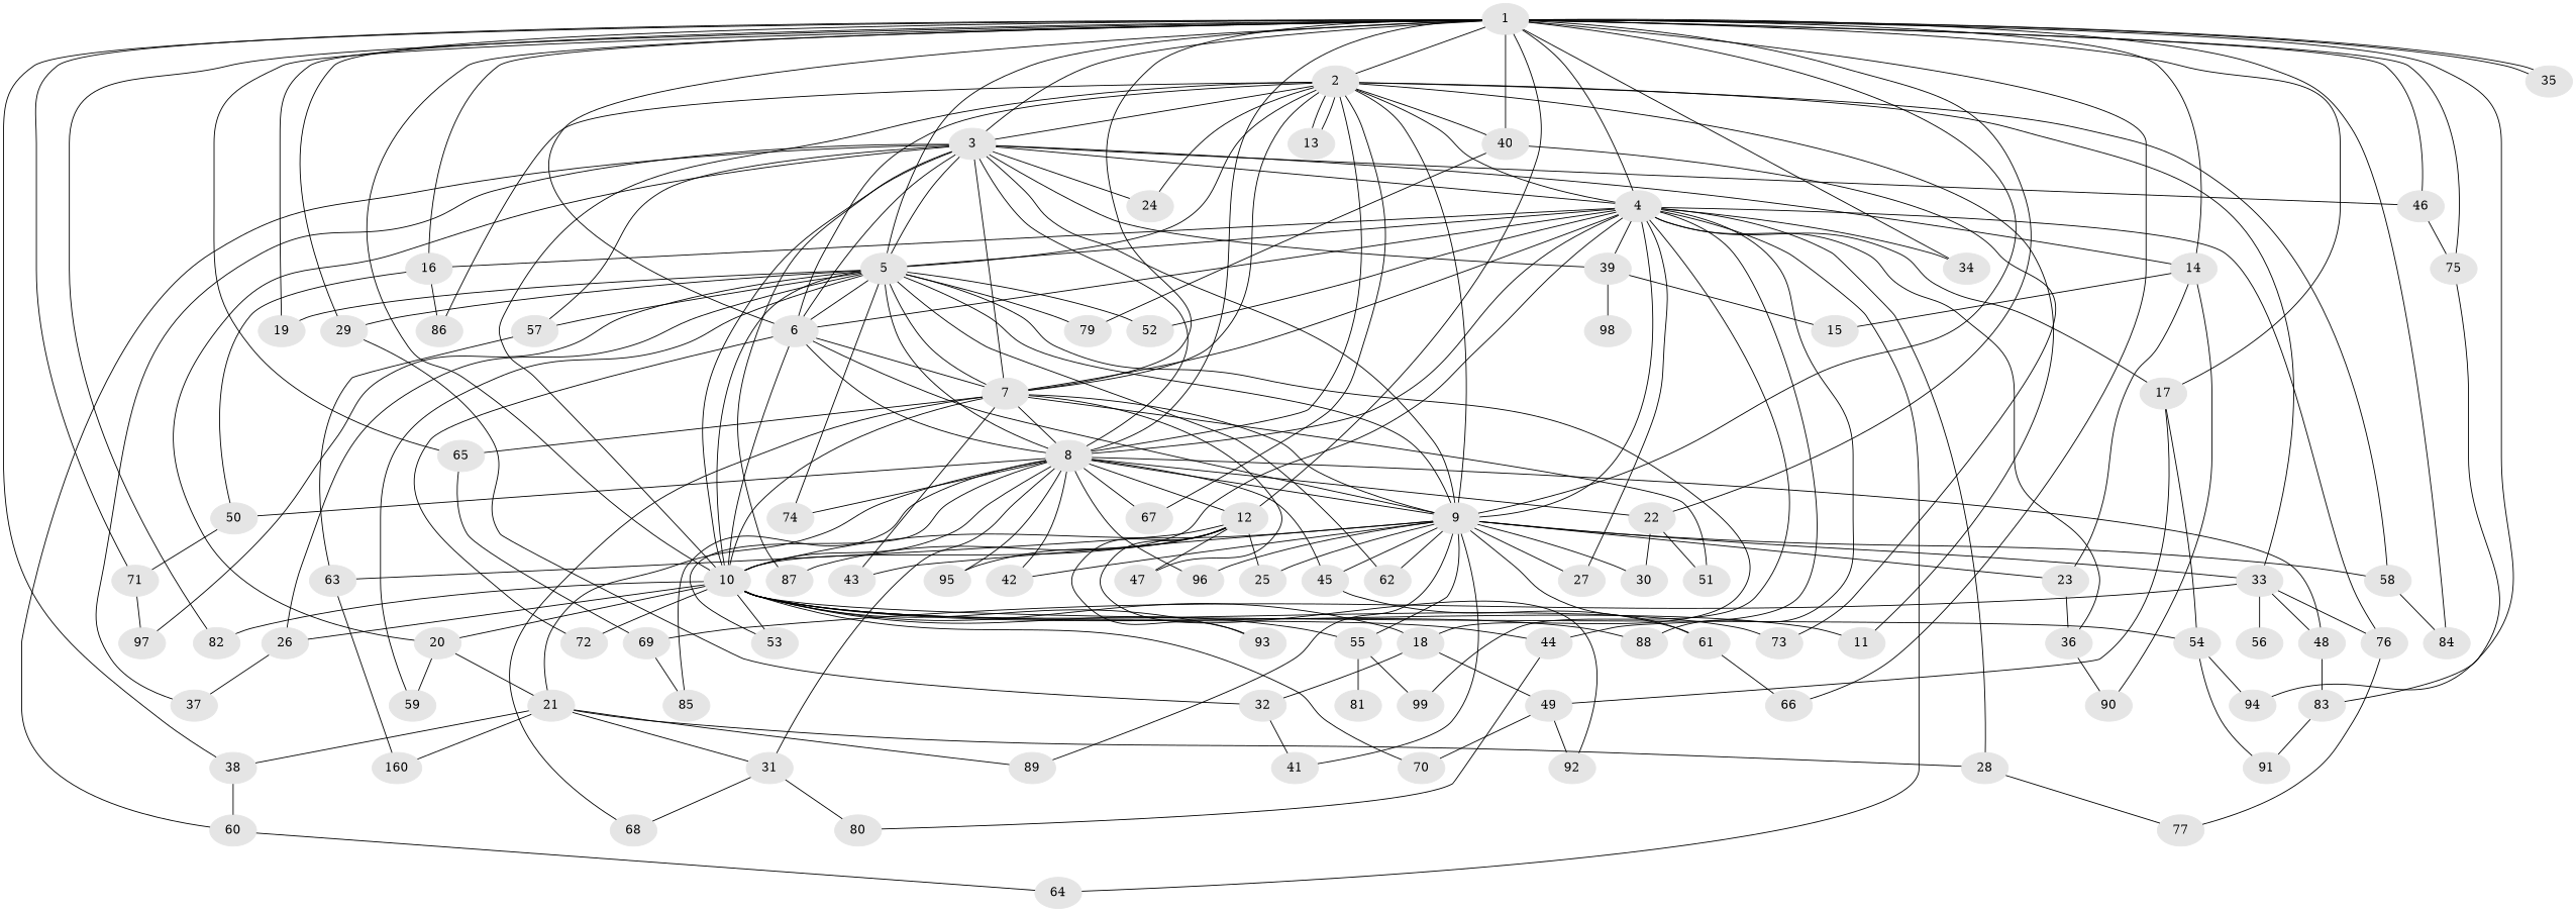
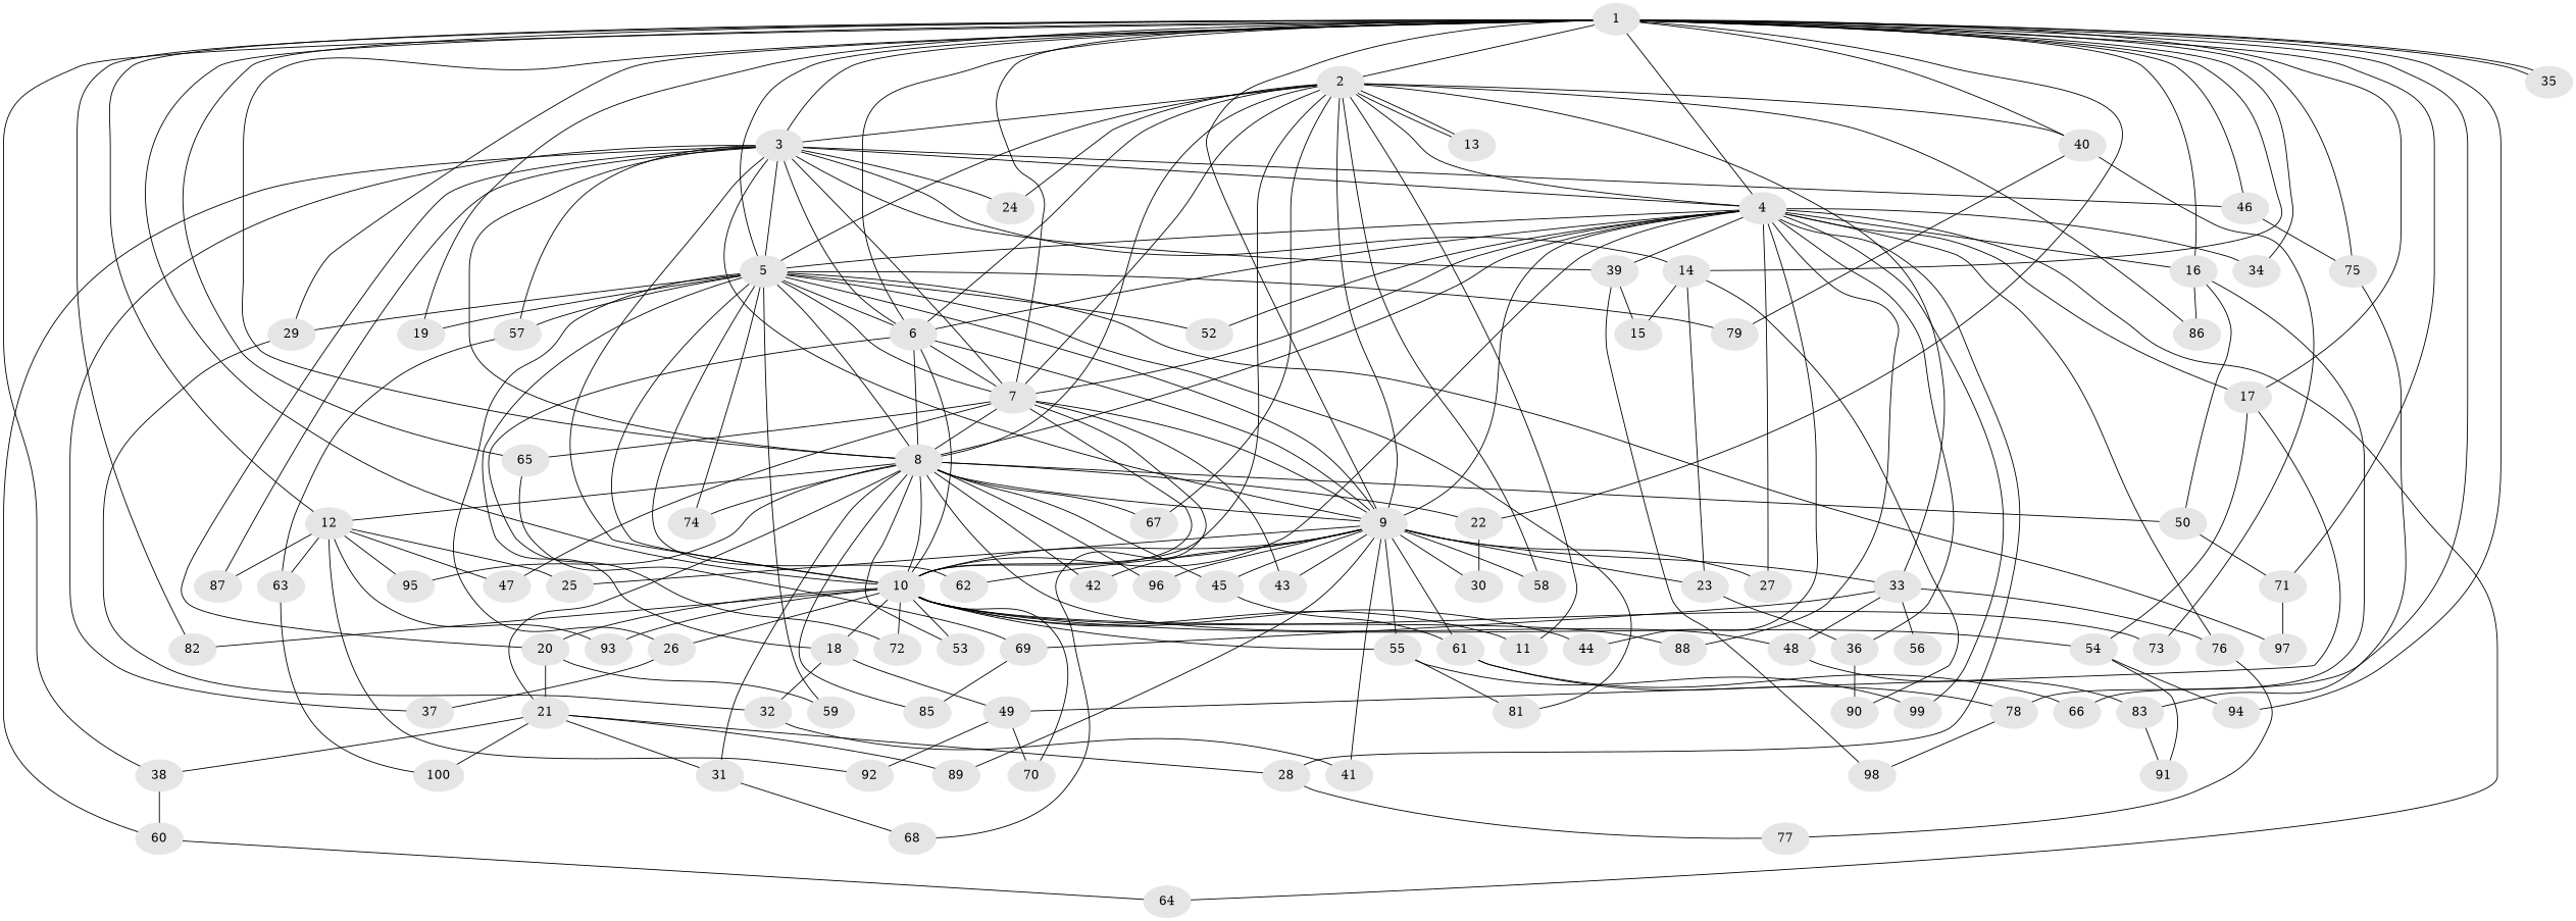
  graph {
    node [color=gray90 style=filled]
    1
    2
    3
    4
    5
    6
    7
    8
    9
    10
    12
    14
    16
    17
    19
    22
    29
    34
    35
    38
    40
    46
    65
    66
    71
    75
    82
-   84
    94
    11
    13
    24
    33
    58
    67
    86
    20
    37
    39
    57
    60
    87
    27
    28
    36
    44
    52
    64
    76
    88
    99
    18
    26
    59
    62
    74
    79
    81
    97
    72
    43
    47
-   51
    68
    21
    31
    42
    45
    48
    50
    53
    85
    95
    96
    23
    25
    30
    41
    55
    61
    89
    54
    70
    73
    93
    63
    92
    15
    90
+   78
    49
    32
    69
    83
    56
    98
    77
-   80
-   100 [label=160]
+   100
    91
    1 -- 2
    1 -- 3
    1 -- 4
    1 -- 5
    1 -- 6
    1 -- 7
    1 -- 8
    1 -- 9
    1 -- 10
    1 -- 12
    1 -- 14
    1 -- 16
    1 -- 17
    1 -- 19
    1 -- 22
    1 -- 29
    1 -- 34
    1 -- 35
    1 -- 35
    1 -- 38
    1 -- 40
    1 -- 46
    1 -- 65
    1 -- 66
    1 -- 71
    1 -- 75
    1 -- 82
-   1 -- 84
    1 -- 94
    2 -- 3
    2 -- 4
    2 -- 5
    2 -- 6
    2 -- 7
    2 -- 8
    2 -- 9
    2 -- 10
    2 -- 40
    2 -- 11
    2 -- 13
    2 -- 13
    2 -- 24
    2 -- 33
    2 -- 58
    2 -- 67
    2 -- 86
    3 -- 4
    3 -- 5
    3 -- 6
    3 -- 7
    3 -- 8
    3 -- 9
    3 -- 10
    3 -- 14
    3 -- 46
    3 -- 24
    3 -- 20
    3 -- 37
    3 -- 39
    3 -- 57
    3 -- 60
    3 -- 87
    4 -- 5
    4 -- 6
    4 -- 7
    4 -- 8
    4 -- 9
    4 -- 10
    4 -- 16
    4 -- 17
    4 -- 34
    4 -- 39
    4 -- 27
    4 -- 28
    4 -- 36
    4 -- 44
    4 -- 52
    4 -- 64
    4 -- 76
    4 -- 88
    4 -- 99
    5 -- 6
    5 -- 7
    5 -- 8
    5 -- 9
    5 -- 10
    5 -- 19
    5 -- 29
    5 -- 57
    5 -- 52
    5 -- 18
    5 -- 26
    5 -- 59
    5 -- 62
    5 -- 74
    5 -- 79
+   5 -- 81
    5 -- 97
    6 -- 7
    6 -- 8
    6 -- 9
    6 -- 10
    6 -- 72
    7 -- 8
    7 -- 9
    7 -- 10
    7 -- 65
    7 -- 43
    7 -- 47
-   7 -- 51
    7 -- 68
    8 -- 9
    8 -- 10
    8 -- 12
    8 -- 22
    8 -- 67
    8 -- 74
    8 -- 21
    8 -- 31
    8 -- 42
    8 -- 45
    8 -- 48
    8 -- 50
    8 -- 53
    8 -- 85
    8 -- 95
    8 -- 96
    9 -- 10
    9 -- 33
    9 -- 58
    9 -- 27
    9 -- 62
    9 -- 43
    9 -- 42
    9 -- 45
    9 -- 96
    9 -- 23
    9 -- 25
    9 -- 30
    9 -- 41
    9 -- 55
    9 -- 61
    9 -- 89
    10 -- 82
    10 -- 11
    10 -- 20
    10 -- 44
    10 -- 88
    10 -- 18
    10 -- 26
    10 -- 72
    10 -- 53
    10 -- 55
    10 -- 54
    10 -- 70
    10 -- 73
    10 -- 93
    12 -- 87
    12 -- 47
    12 -- 95
    12 -- 25
    12 -- 93
    12 -- 63
    12 -- 92
    14 -- 23
    14 -- 15
    14 -- 90
    16 -- 86
    16 -- 50
+   16 -- 78
    17 -- 54
    17 -- 49
-   22 -- 51
    22 -- 30
    29 -- 32
    38 -- 60
    40 -- 79
    40 -- 73
    46 -- 75
    65 -- 69
    71 -- 97
    75 -- 83
    33 -- 76
    33 -- 48
    33 -- 69
    33 -- 56
-   58 -- 84
    20 -- 59
    20 -- 21
    39 -- 15
    39 -- 98
    57 -- 63
    60 -- 64
    28 -- 77
    36 -- 90
-   44 -- 80
    76 -- 77
    18 -- 49
    18 -- 32
    26 -- 37
    21 -- 38
    21 -- 28
    21 -- 31
    21 -- 89
    21 -- 100
    31 -- 68
-   31 -- 80
    45 -- 61
    48 -- 83
    50 -- 71
    23 -- 36
    55 -- 99
    55 -- 81
    61 -- 66
+   61 -- 78
    54 -- 94
    54 -- 91
    63 -- 100
+   78 -- 98
    49 -- 70
    49 -- 92
    32 -- 41
    69 -- 85
    83 -- 91
  }
